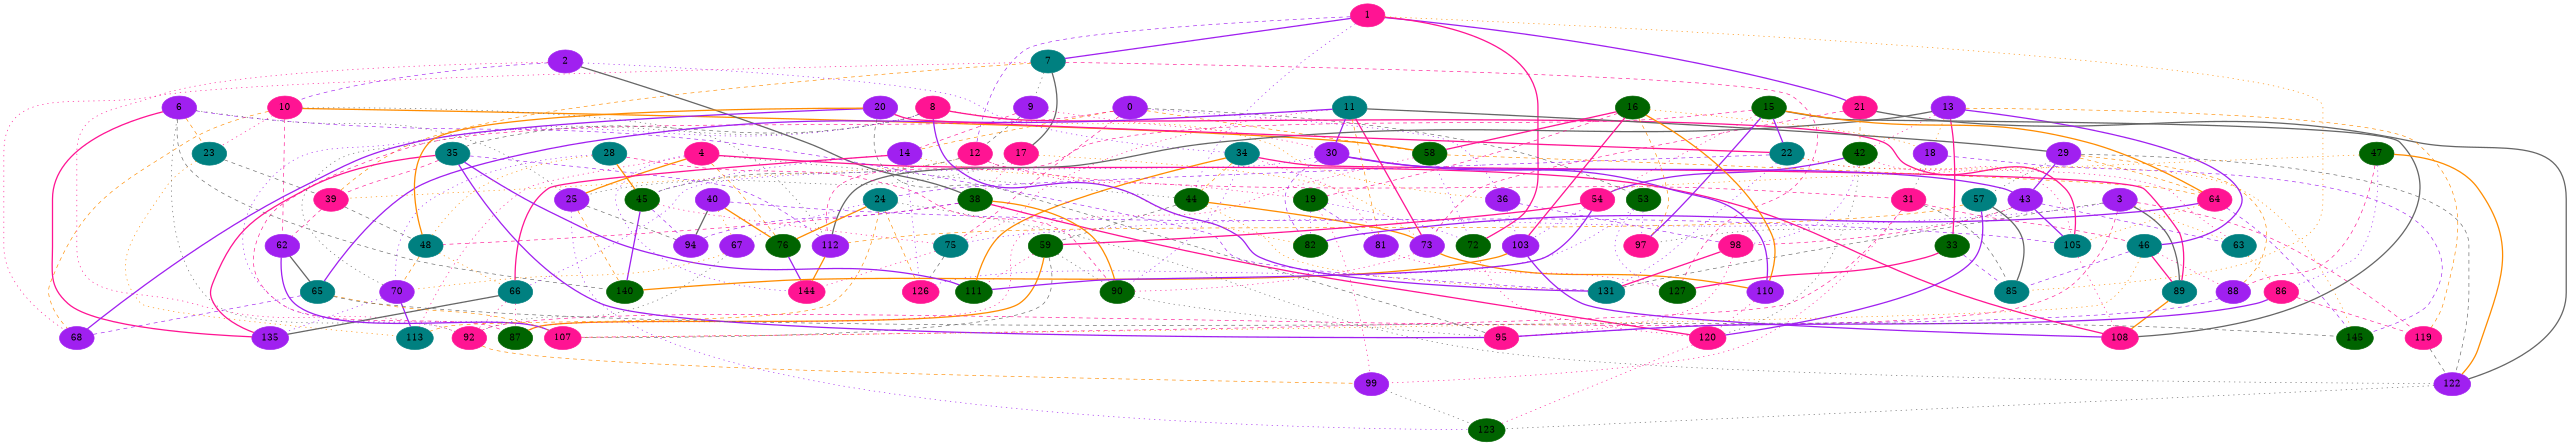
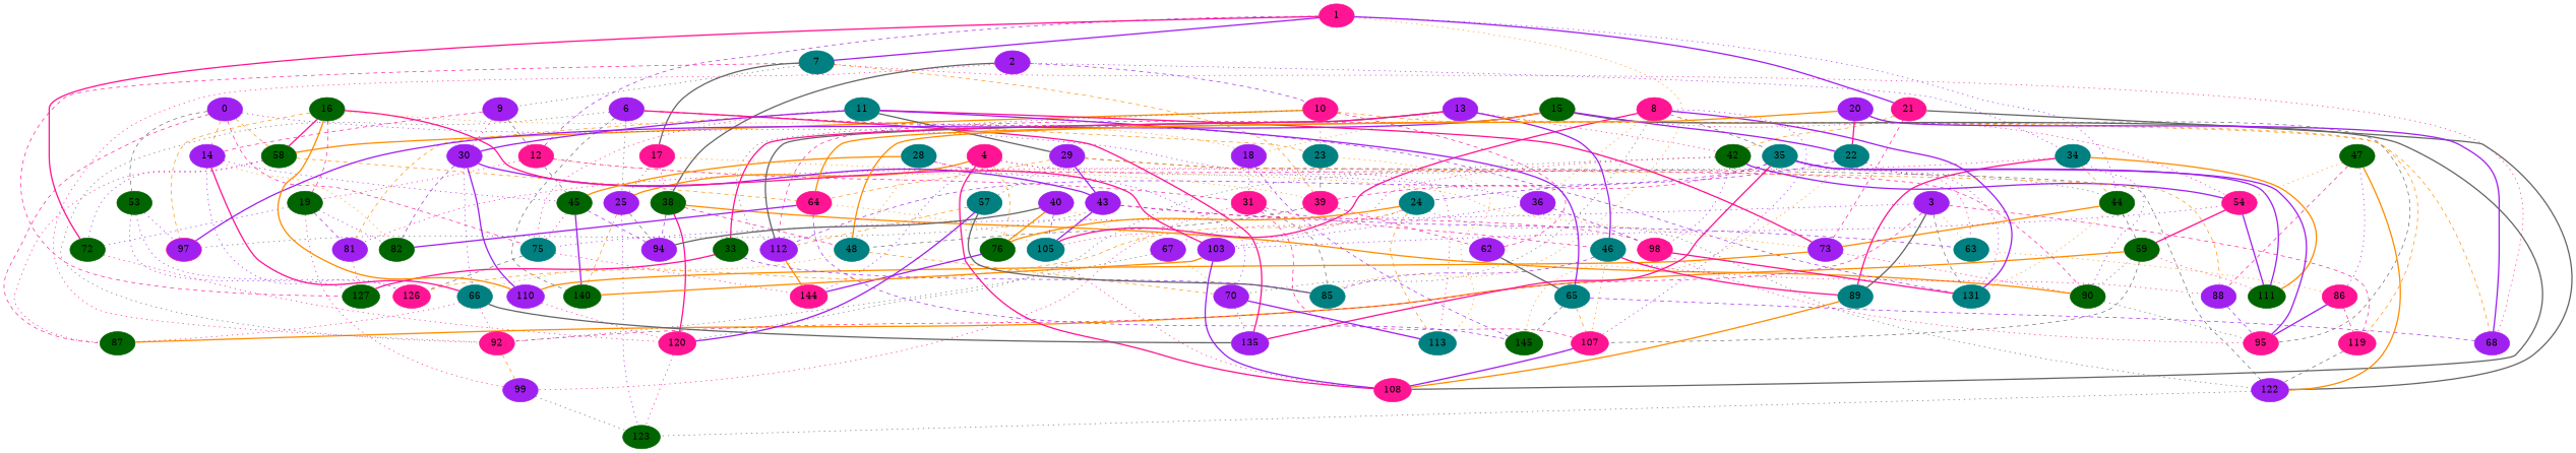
  graph {
    node [color=purple style=filled]
    edge [color=purple style=dotted]
    1 [color=deeppink super="+41"]
    7 [color=teal super="+100"]
    12 [color=deeppink super="+50"]
    21 [color=deeppink]
    44 [color=darkgreen super="+74"]
    72 [color=darkgreen]
    85 [color=teal super="+118"]
    9
    17 [color=deeppink]
    39 [color=deeppink super="+52"]
    68
    127 [color=darkgreen]
    19 [color=darkgreen super="+51"]
    31 [color=deeppink super="+32"]
    45 [color=darkgreen super="+56"]
    73 [super="+78"]
    42 [color=darkgreen super="+132"]
    122 [super="+138"]
    131 [color=teal super="+141"]
    59 [color=darkgreen super="+93"]
    120 [color=deeppink super="+133"]
    10 [color=deeppink super="+60"]
    58 [color=darkgreen super="+101"]
    23 [color=teal]
    62
    112 [super="+124"]
    2
    34 [color=teal super="+116"]
    38 [color=darkgreen super="+84"]
    92 [color=deeppink super="+121"]
    89 [color=teal]
    81
    90 [color=darkgreen super="+146"]
    111 [color=darkgreen]
    48 [color=teal super="+61"]
    94
    99
    3 [super="+49"]
    63 [color=teal]
    75 [color=teal super="+79"]
    119 [color=deeppink]
    86 [color=deeppink]
    144 [color=deeppink]
    126 [color=deeppink]
    108 [color=deeppink super="+115"]
    4 [color=deeppink super="+91"]
    25 [super="+80"]
    76 [color=darkgreen]
    113 [color=teal]
    140 [color=darkgreen]
    123 [color=darkgreen]
    n52 [label=0 super="+136"]
    14 [super="+109"]
    36 [super="+37"]
    53 [color=darkgreen]
    87 [color=darkgreen]
    66 [color=teal super="+83"]
    82 [color=darkgreen]
    103 [super="+139"]
    98 [color=deeppink]
-   97 [color=deeppink]
+   97 [color=deeppink fillcolor=purple]
    64 [color=deeppink super="+134"]
    6 [super="+69"]
    135
    30 [super="+55"]
    8 [color=deeppink super="+26"]
    35 [color=teal super="+142"]
    70 [super="+96"]
    105 [color=teal super="+117"]
    107 [color=deeppink super="+114"]
    95 [color=deeppink super="+137"]
    110
    43 [super="+106"]
    65 [color=teal super="+77"]
    11 [color=teal super="+125"]
    29 [super="+128"]
    57 [color=teal]
    88
    145 [color=darkgreen]
    46 [color=teal super="+102"]
    13 [super="+130"]
    18
    33 [color=darkgreen]
    54 [color=deeppink super="+104"]
    15 [color=darkgreen super="+71"]
    22 [color=teal super="+143"]
    24 [color=teal super="+129"]
    16 [color=darkgreen super="+27"]
    20
    67
    28 [color=teal]
    40
    47 [color=darkgreen]
    1 -- 7 [style=bold]
    1 -- 12 [style=dashed]
    1 -- 21 [style=bold]
    1 -- 44
    1 -- 72 [color=deeppink style=bold]
    1 -- 85 [color=darkorange]
    7 -- 9 [color=gray40]
    7 -- 17 [color=gray40 style=bold]
    7 -- 39 [color=darkorange style=dashed]
    7 -- 68 [color=deeppink]
    7 -- 127 [color=deeppink style=dashed]
    12 -- 39 [color=darkorange]
    12 -- 19 [color=deeppink]
    12 -- 31 [color=deeppink style=dashed]
    12 -- 45 [color=gray40 style=dashed]
    21 -- 73 [color=deeppink style=dashed]
    21 -- 42 [color=darkorange style=dashed]
    21 -- 122 [color=gray40 style=bold]
    44 -- 73 [color=darkorange style=bold]
    44 -- 131 [color=darkorange]
    44 -- 59 [color=gray40 style=dashed]
    72 -- 120 [color=deeppink]
    9 -- 12 [color=gray40 style=dashed]
    9 -- 14 [color=deeppink style=dashed]
    9 -- 30 [color=deeppink]
    17 -- 73 [color=darkorange]
    17 -- 38 [color=deeppink]
    17 -- 25 [color=gray40]
    39 -- 62 [color=deeppink style=dashed]
    39 -- 48 [color=gray40 style=dashed]
    19 -- 72
    19 -- 81 [style=dashed]
    19 -- 99 [color=deeppink]
    19 -- 82
    31 -- 85 [color=gray40 style=dashed]
    31 -- 99 [color=deeppink]
    31 -- 107 [color=deeppink style=dashed]
    31 -- 46 [color=deeppink style=dashed]
    45 -- 94 [style=dashed]
    45 -- 75 [color=deeppink]
    45 -- 140 [style=bold]
    73 -- 90 [color=deeppink]
    73 -- 110 [color=darkorange style=bold]
    42 -- 120 [color=gray40]
    42 -- 98
    42 -- 105 [color=deeppink]
    42 -- 54 [style=bold]
    122 -- 123 [color=gray40]
    59 -- 90 [color=gray40]
    59 -- 111 [color=deeppink]
    59 -- 87 [color=darkorange style=bold]
    59 -- 107 [color=gray40 style=dashed]
    120 -- 123 [color=deeppink]
    10 -- 68 [color=darkorange style=dashed]
    10 -- 58 [color=darkorange style=bold]
    10 -- 23 [color=deeppink]
    10 -- 62 [color=deeppink style=dashed]
    10 -- 112 [color=gray40]
    58 -- 72
    58 -- 87 [color=deeppink]
    58 -- 64 [color=darkorange style=dashed]
    23 -- 39 [color=gray40 style=dashed]
    23 -- 113 [color=darkorange]
    62 -- 65 [color=gray40 style=bold weight=2]
    112 -- 144 [color=darkorange style=bold]
    2 -- 10 [style=dashed]
    2 -- 34
    2 -- 38 [color=gray40 style=bold]
    2 -- 92 [color=deeppink]
    34 -- 44 [color=darkorange style=dashed]
    34 -- 89 [color=deeppink style=bold]
    34 -- 81 [color=deeppink]
    34 -- 90
    34 -- 111 [color=darkorange style=bold]
    38 -- 120 [color=deeppink style=bold]
    38 -- 90 [color=darkorange style=bold]
    38 -- 48 [color=deeppink style=dashed]
    38 -- 94 [style=dashed]
    92 -- 99 [color=darkorange style=dashed]
    89 -- 108 [color=darkorange style=bold]
    81 -- 127 [color=deeppink]
    90 -- 95 [color=gray40]
    48 -- 66 [color=darkorange]
    48 -- 70 [color=darkorange style=dashed]
    99 -- 123 [color=gray40]
    3 -- 131 [color=gray40 style=dashed]
    3 -- 92 [color=deeppink style=dashed]
    3 -- 89 [color=gray40 style=bold]
    3 -- 63 [color=darkorange]
    3 -- 75
    3 -- 119 [color=deeppink style=dashed]
    63 -- 86 [color=darkorange]
    75 -- 144 [color=deeppink]
    75 -- 126 [color=gray40 style=dashed]
    119 -- 122 [color=gray40 style=dashed]
    86 -- 119 [color=deeppink style=dashed]
    86 -- 95 [style=bold]
    4 -- 44 [color=gray40]
    4 -- 144
    4 -- 108 [color=deeppink style=bold]
    4 -- 25 [color=darkorange style=bold]
    4 -- 76 [color=darkorange style=dashed]
    4 -- 113 [color=deeppink]
    25 -- 94 [color=gray40 style=dashed]
    25 -- 140 [color=darkorange style=dashed]
    25 -- 123
    76 -- 144 [style=bold]
    n52 -- 58 [color=darkorange style=dashed]
    n52 -- 75 [color=deeppink style=dashed]
    n52 -- 14 [color=darkorange style=dashed]
    n52 -- 36
    n52 -- 53 [color=gray40 style=dashed]
    n52 -- 87 [color=deeppink style=dashed]
    14 -- 45
    14 -- 126
    14 -- 66 [color=deeppink style=bold]
    14 -- 82 [color=darkorange]
    36 -- 103 [weight=2]
    36 -- 98 [style=dashed]
    53 -- 127
    53 -- 126
    53 -- 97
    66 -- 92 [color=deeppink]
    66 -- 87 [color=deeppink]
    66 -- 135 [color=gray40 style=bold]
    103 -- 108 [style=bold]
    103 -- 140 [color=darkorange style=bold]
    98 -- 131 [color=deeppink style=bold]
    98 -- 95 [color=deeppink]
    64 -- 82 [style=bold]
    64 -- 105 [color=darkorange]
    64 -- 145 [style=dashed]
    6 -- 131 [style=dashed]
    6 -- 23 [color=darkorange style=dashed]
    6 -- 92 [color=gray40]
    6 -- 25 [color=gray40]
    6 -- 140 [color=gray40 style=dashed]
    6 -- 135 [color=deeppink style=bold]
    30 -- 66
    30 -- 82 [style=dashed]
    30 -- 110 [style=bold]
    30 -- 43 [style=bold]
    8 -- 131 [style=bold]
    8 -- 36 [color=darkorange]
    8 -- 35 [color=gray40 style=dashed]
    8 -- 70 [color=gray40]
    8 -- 105 [color=deeppink style=bold]
    8 -- 107
    35 -- 39 [color=deeppink style=dashed]
    35 -- 112 [style=dashed]
    35 -- 111 [style=bold]
    35 -- 135 [color=deeppink style=bold]
    35 -- 95 [style=bold]
    70 -- 113 [style=bold]
    70 -- 135
    105 -- 108 [color=deeppink]
-   107 -- 62 [style=bold]
+   107 -- 108 [style=bold]
    110 -- 120 [color=deeppink]
    43 -- 63 [style=dashed]
    43 -- 98 [color=deeppink style=dashed]
    43 -- 97 [color=gray40]
    43 -- 105 [style=bold]
    65 -- 68 [style=dashed]
    65 -- 107 [color=darkorange style=dashed]
    65 -- 145 [color=gray40 style=dashed]
    11 -- 73 [color=deeppink style=bold]
    11 -- 81 [color=darkorange style=dashed]
    11 -- 75 [color=deeppink]
    11 -- 30 [style=bold]
    11 -- 65 [style=bold]
    11 -- 29 [color=gray40 style=bold]
    29 -- 122 [color=gray40 style=dashed]
    29 -- 64 [color=darkorange style=dashed]
    29 -- 43 [style=bold]
    29 -- 57 [color=gray40]
    29 -- 88 [color=darkorange style=dashed]
    57 -- 85 [color=gray40 style=bold]
    57 -- 120 [style=bold]
    57 -- 112 [color=darkorange style=dashed]
    88 -- 95 [style=dashed]
    46 -- 85 [style=dashed]
    46 -- 89 [color=deeppink style=bold]
    46 -- 107 [color=darkorange]
    46 -- 88 [color=deeppink]
    13 -- 42 [color=deeppink]
    13 -- 112 [color=gray40 style=bold]
    13 -- 119 [color=darkorange style=dashed]
    13 -- 46 [style=bold]
    13 -- 18 [color=darkorange]
    13 -- 33 [color=deeppink style=bold]
    18 -- 31 [color=gray40]
    18 -- 145 [style=dashed]
    33 -- 85 [style=dashed weight=2]
    33 -- 127 [color=deeppink style=bold]
    54 -- 59 [color=deeppink style=bold]
    54 -- 111 [style=bold]
    54 -- 103
    15 -- 112 [color=deeppink style=dashed]
    15 -- 108 [color=gray40 style=bold]
    15 -- 97 [style=bold]
    15 -- 64 [color=darkorange style=bold]
    15 -- 54 [color=deeppink]
    15 -- 22 [style=bold]
    22 -- 131
    22 -- 63 [color=deeppink]
    22 -- 145 [color=darkorange]
    22 -- 24 [style=dashed]
    24 -- 122 [color=gray40]
    24 -- 126 [color=darkorange style=dashed]
    24 -- 76 [color=darkorange style=bold]
    24 -- 113 [color=darkorange style=dashed]
    24 -- 67
    16 -- 19 [color=deeppink style=dashed]
    16 -- 58 [color=deeppink style=bold]
    16 -- 103 [color=deeppink style=bold]
    16 -- 97 [color=darkorange style=dashed]
    16 -- 110 [color=darkorange style=bold]
    16 -- 18 [color=darkorange]
    20 -- 68 [style=bold]
    20 -- 48 [color=darkorange style=bold]
    20 -- 95 [color=gray40 style=dashed]
    20 -- 22 [color=deeppink style=bold]
    67 -- 92 [color=gray40]
    67 -- 70 [color=darkorange]
    28 -- 45 [color=darkorange style=bold]
    28 -- 90 [color=deeppink style=dashed]
    28 -- 48 [color=darkorange]
    28 -- 70
    40 -- 94 [color=gray40 style=bold]
    40 -- 76 [color=darkorange style=bold]
    40 -- 105 [style=dashed]
    40 -- 67 [color=darkorange]
    47 -- 122 [color=darkorange style=bold]
    47 -- 86
    47 -- 88 [color=deeppink style=dashed]
    47 -- 54 [color=darkorange]
  }
